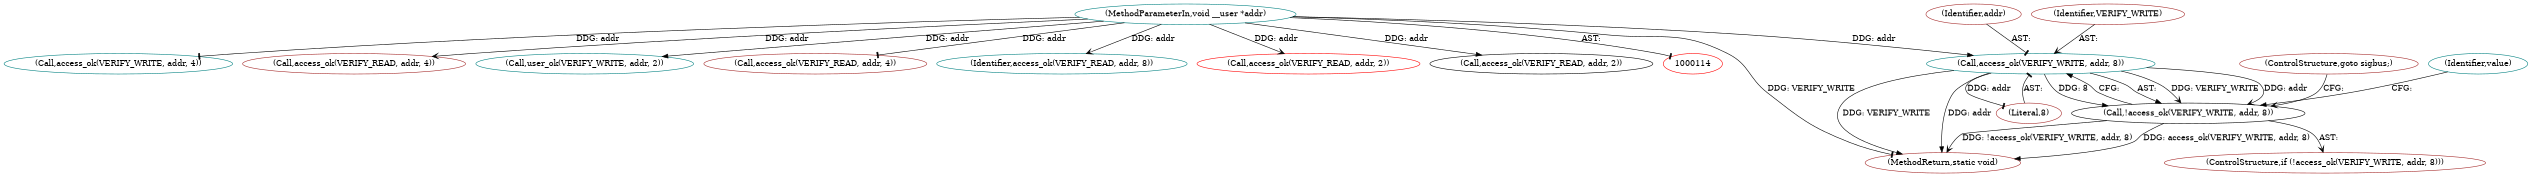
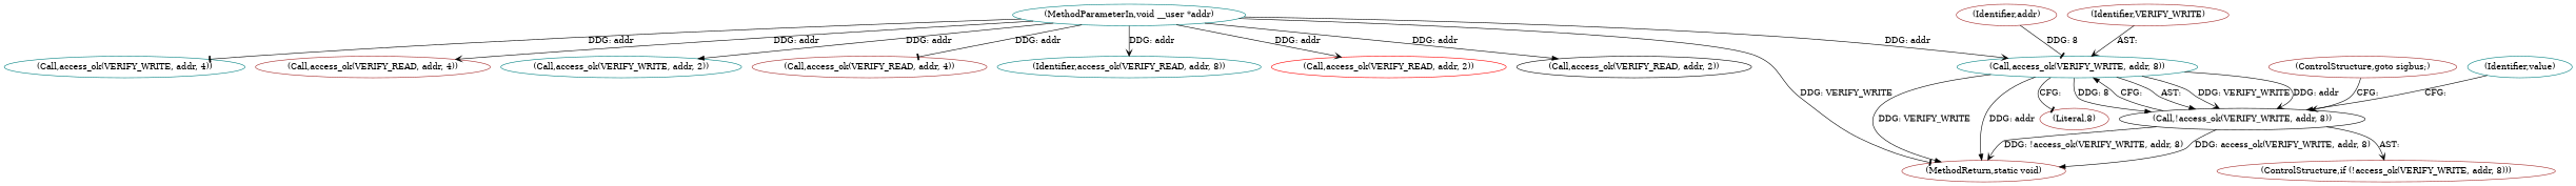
  digraph {
    fontname="DejaVu Serif"
    node [color=brown fontname="DejaVu Serif"]
    edge [arrowhead=vee fontname="DejaVu Serif"]
    n1 [color=teal label="(Call,access_ok(VERIFY_WRITE, addr, 8))"]
    n2 [color=black label="(Call,!access_ok(VERIFY_WRITE, addr, 8))"]
    n3 [label="(MethodReturn,static void)"]
    n4 [label="(Literal,8)"]
    n5 [label="(ControlStructure,if (!access_ok(VERIFY_WRITE, addr, 8)))"]
    n6 [color=teal label="(MethodParameterIn,void __user *addr)"]
    n7 [color=teal label="(Call,access_ok(VERIFY_WRITE, addr, 4))"]
    n8 [label="(Call,access_ok(VERIFY_READ, addr, 4))"]
-   n9 [color=teal label="(Call,user_ok(VERIFY_WRITE, addr, 2))"]
+   n9 [color=teal label="(Call,access_ok(VERIFY_WRITE, addr, 2))"]
    n10 [label="(Call,access_ok(VERIFY_READ, addr, 4))"]
    n11 [color=teal label="(Identifier,access_ok(VERIFY_READ, addr, 8))"]
    n12 [color=red label="(Call,access_ok(VERIFY_READ, addr, 2))"]
    n13 [color=black label="(Call,access_ok(VERIFY_READ, addr, 2))"]
-   1000114 [color=red]
    n15 [label="(Identifier,addr)"]
    n16 [label="(ControlStructure,goto sigbus;)"]
    n17 [color=teal label="(Identifier,value)"]
    n18 [label="(Identifier,VERIFY_WRITE)"]
    n1 -> n2 [arrowhead=normal label="AST: "]
    n1 -> n2 [label="DDG: VERIFY_WRITE"]
    n1 -> n2 [label="DDG: addr"]
    n1 -> n2 [arrowhead=normal label="DDG: 8"]
    n1 -> n3 [arrowhead=normal label="DDG: VERIFY_WRITE"]
    n1 -> n3 [arrowhead=normal label="DDG: addr"]
-   n1 -> n4 [arrowhead=tee label="DDG: addr"]
+   n1 -> n4 [arrowhead=tee label="CFG: "]
    n2 -> n1 [arrowhead=normal label="CFG: "]
    n2 -> n3 [label="DDG: !access_ok(VERIFY_WRITE, addr, 8)"]
    n2 -> n3 [arrowhead=normal label="DDG: access_ok(VERIFY_WRITE, addr, 8)"]
    n2 -> n5 [label="AST: "]
-   n4 -> n1 [arrowhead=tee label="AST: "]
-   n6 -> n1 [arrowhead=normal label="DDG: addr"]
+   n6 -> n1 [label="DDG: addr"]
    n6 -> n3 [arrowhead=tee label="DDG: VERIFY_WRITE"]
    n6 -> n7 [arrowhead=tee label="DDG: addr"]
    n6 -> n8 [label="DDG: addr"]
    n6 -> n9 [arrowhead=normal label="DDG: addr"]
    n6 -> n10 [arrowhead=tee label="DDG: addr"]
    n6 -> n11 [label="DDG: addr"]
    n6 -> n12 [label="DDG: addr"]
    n6 -> n13 [arrowhead=normal label="DDG: addr"]
-   n6 -> 1000114 [arrowhead=tee label="AST: "]
-   n15 -> n1 [arrowhead=tee label="AST: "]
+   n15 -> n1 [arrowhead=tee label="DDG: 8"]
    n16 -> n2 [label="CFG: "]
    n17 -> n2 [arrowhead=normal label="CFG: "]
    n18 -> n1 [label="AST: "]
  }
